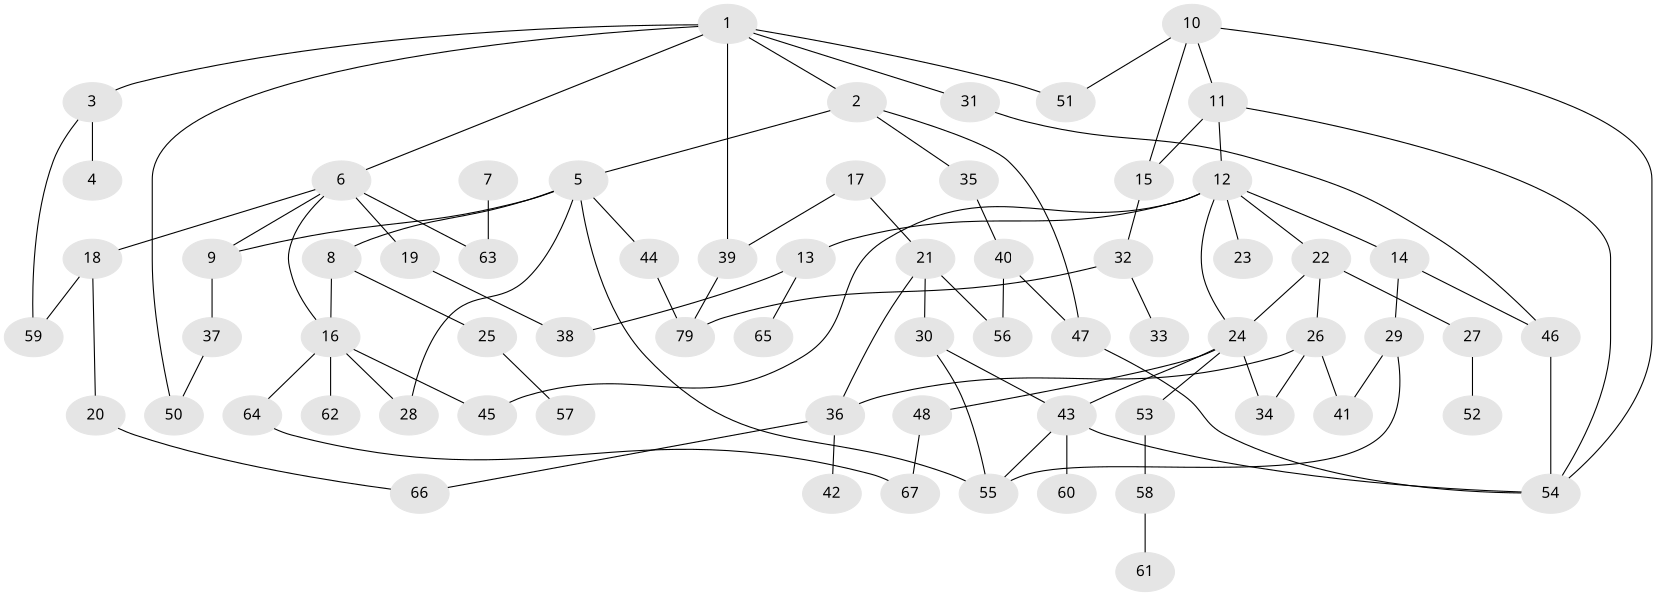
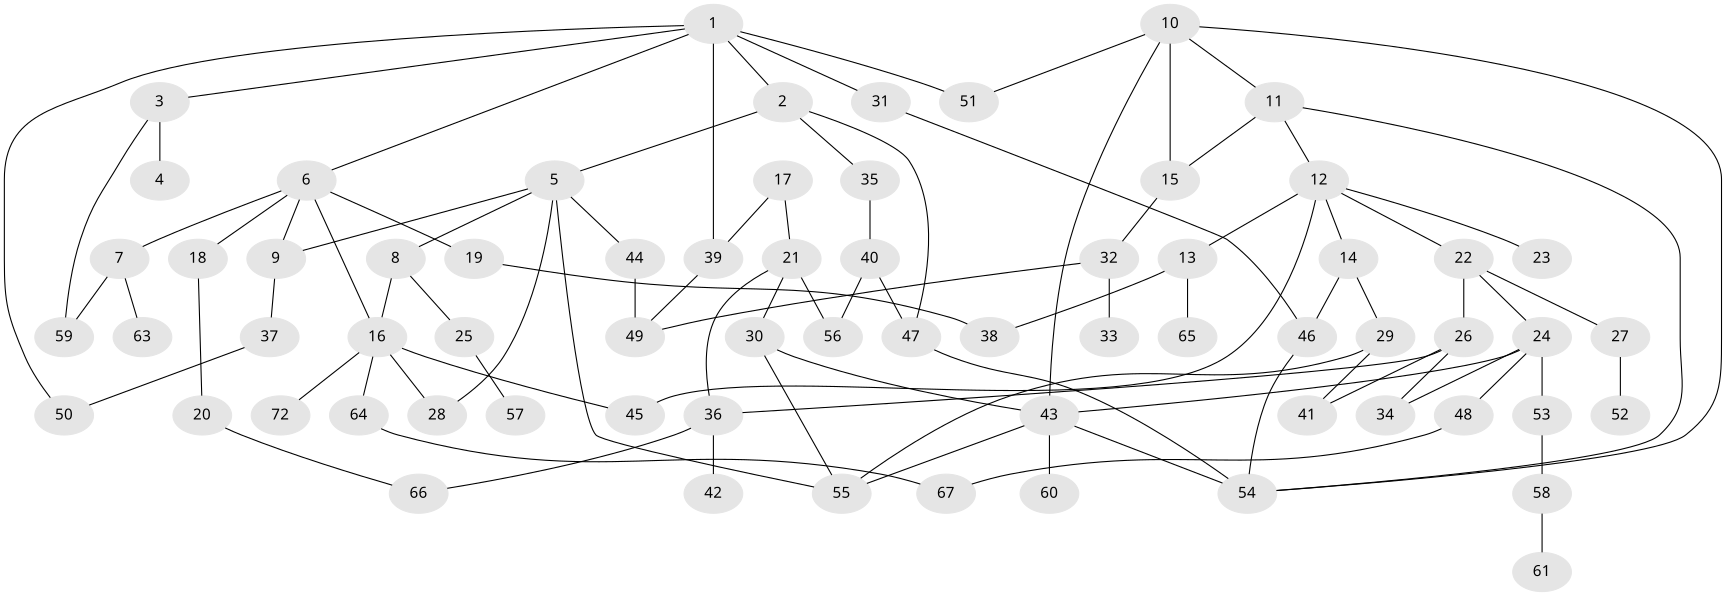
  graph {
    fontname="Noto Sans"
    node [color=gray90 fontname="Noto Sans" style=filled]
    edge [fontname="Noto Sans"]
    1
    2
    3
    6
    31
    39
    50
    51
    5
    35
    47
    4
    59
    9
    7
    16
    18
    19
    46
-   49 [label=79]
+   49
    8
    28
    44
    55
    40
    54
    25
    37
    63
    45
-   62
+   62 [label=72]
    64
    20
    38
    10
    11
    15
    43
    57
    12
    32
    60
    13
    14
    22
    23
    24
    17
    21
    65
    29
    26
    27
    34
    48
    53
    41
    33
    67
    30
    36
    56
    66
    42
    52
    58
    61
    1 -- 2
    1 -- 3
    1 -- 6
    1 -- 31
    1 -- 39
    1 -- 50
    1 -- 51
    2 -- 5
    2 -- 35
    2 -- 47
    3 -- 4
    3 -- 59
    6 -- 9
-   6 -- 63
+   6 -- 7
    6 -- 16
    6 -- 18
    6 -- 19
    31 -- 46
    39 -- 49
    5 -- 9
    5 -- 8
    5 -- 28
    5 -- 44
    5 -- 55
    35 -- 40
    47 -- 54
    9 -- 37
    7 -- 63
    16 -- 28
    16 -- 45
    16 -- 62
    16 -- 64
-   18 -- 59
+   7 -- 59
    18 -- 20
    19 -- 38
    46 -- 54
    8 -- 16
    8 -- 25
    44 -- 49
    40 -- 47
    40 -- 56
    25 -- 57
    37 -- 50
    64 -- 67
    20 -- 66
    10 -- 51
    10 -- 54
    10 -- 11
    10 -- 15
+   10 -- 43
    11 -- 54
    11 -- 15
    11 -- 12
    15 -- 32
    43 -- 55
    43 -- 54
    43 -- 60
    12 -- 45
    12 -- 13
    12 -- 14
    12 -- 22
    12 -- 23
-   12 -- 24
    32 -- 49
    32 -- 33
    13 -- 38
    13 -- 65
    14 -- 46
    14 -- 29
    22 -- 24
    22 -- 26
    22 -- 27
    24 -- 43
    24 -- 34
    24 -- 48
    24 -- 53
    17 -- 39
    17 -- 21
    21 -- 30
    21 -- 36
    21 -- 56
    29 -- 55
    29 -- 41
    26 -- 34
    26 -- 41
    26 -- 36
    27 -- 52
    48 -- 67
    53 -- 58
    30 -- 55
    30 -- 43
    36 -- 66
    36 -- 42
    58 -- 61
  }
